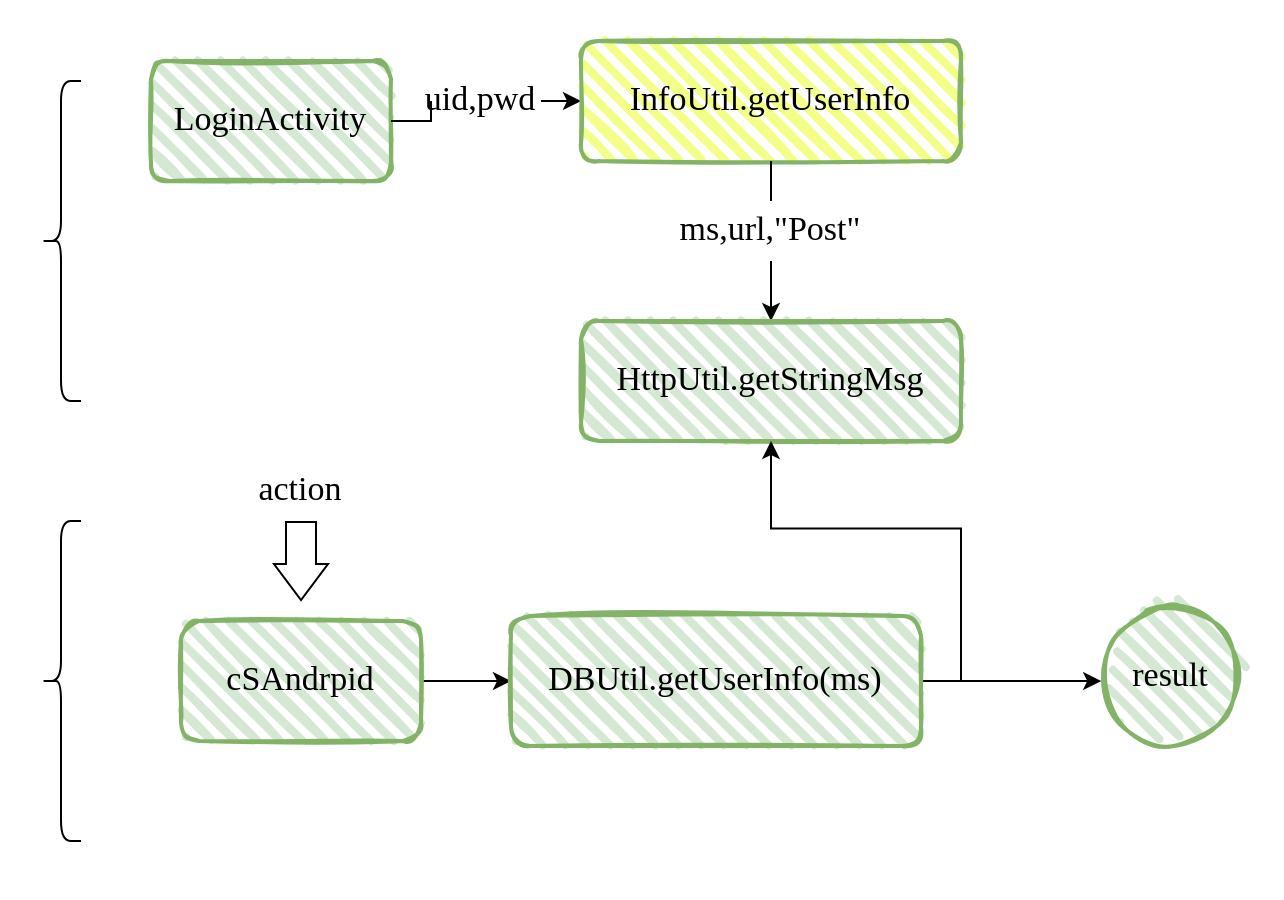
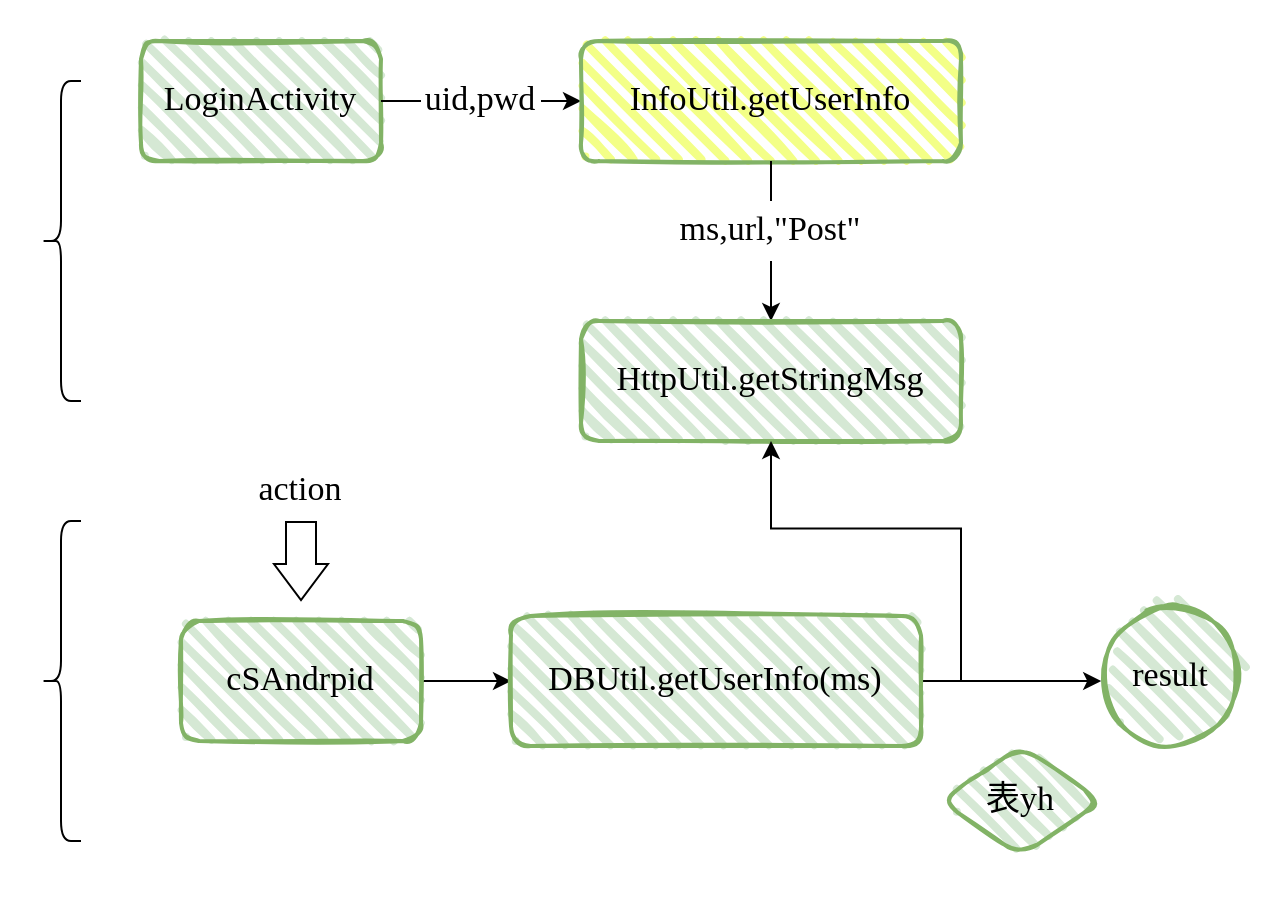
  <mxCell id="0" />
  <mxCell id="1" parent="0" />
  <mxCell id="2" value="" style="edgeStyle=orthogonalEdgeStyle;rounded=0;orthogonalLoop=1;jettySize=auto;html=1;fontFamily=Comic Sans MS;fontSize=17;startArrow=none;" edge="1" parent="1" source="7" target="5"><mxGeometry relative="1" as="geometry"><Array as="points"><mxPoint x="240" y="50" /><mxPoint x="240" y="50" /></Array></mxGeometry></mxCell>
- <mxCell id="3" value="LoginActivity" style="rounded=1;whiteSpace=wrap;html=1;strokeWidth=2;fillWeight=4;hachureGap=8;hachureAngle=45;fillColor=#d5e8d4;sketch=1;strokeColor=#82b366;fontFamily=Comic Sans MS;fontSize=17;" vertex="1" parent="1"><mxGeometry x="75" y="30" width="120" height="60" as="geometry" /></mxCell>
+ <mxCell id="3" value="LoginActivity" style="rounded=1;whiteSpace=wrap;html=1;strokeWidth=2;fillWeight=4;hachureGap=8;hachureAngle=45;fillColor=#d5e8d4;sketch=1;strokeColor=#82b366;fontFamily=Comic Sans MS;fontSize=17;" vertex="1" parent="1"><mxGeometry x="70" y="20" width="120" height="60" as="geometry" /></mxCell>
  <mxCell id="4" value="" style="edgeStyle=orthogonalEdgeStyle;rounded=0;orthogonalLoop=1;jettySize=auto;html=1;fontFamily=Comic Sans MS;fontSize=17;startArrow=none;" edge="1" parent="1" source="10" target="8"><mxGeometry relative="1" as="geometry" /></mxCell>
  <mxCell id="5" value="InfoUtil.getUserInfo" style="rounded=1;whiteSpace=wrap;html=1;strokeWidth=2;fillWeight=4;hachureGap=8;hachureAngle=45;fillColor=#f3ff87;sketch=1;strokeColor=#82b366;fontFamily=Comic Sans MS;fontSize=17;" vertex="1" parent="1"><mxGeometry x="290" y="20" width="190" height="60" as="geometry" /></mxCell>
  <mxCell id="6" value="" style="edgeStyle=orthogonalEdgeStyle;rounded=0;orthogonalLoop=1;jettySize=auto;html=1;fontFamily=Comic Sans MS;fontSize=17;endArrow=none;" edge="1" parent="1" source="3" target="7"><mxGeometry relative="1" as="geometry"><mxPoint x="190" y="50" as="sourcePoint" /><mxPoint x="300" y="50" as="targetPoint" /><Array as="points" /></mxGeometry></mxCell>
  <mxCell id="7" value="uid,pwd" style="text;html=1;strokeColor=none;fillColor=none;align=center;verticalAlign=middle;whiteSpace=wrap;rounded=0;fontFamily=Comic Sans MS;fontSize=17;" vertex="1" parent="1"><mxGeometry x="210" y="35" width="60" height="30" as="geometry" /></mxCell>
  <mxCell id="8" value="HttpUtil.getStringMsg" style="rounded=1;whiteSpace=wrap;html=1;strokeWidth=2;fillWeight=4;hachureGap=8;hachureAngle=45;fillColor=#d5e8d4;sketch=1;strokeColor=#82b366;fontFamily=Comic Sans MS;fontSize=17;" vertex="1" parent="1"><mxGeometry x="290" y="160" width="190" height="60" as="geometry" /></mxCell>
  <mxCell id="9" value="" style="edgeStyle=orthogonalEdgeStyle;rounded=0;orthogonalLoop=1;jettySize=auto;html=1;fontFamily=Comic Sans MS;fontSize=17;endArrow=none;" edge="1" parent="1" source="5" target="10"><mxGeometry relative="1" as="geometry"><mxPoint x="385" y="80" as="sourcePoint" /><mxPoint x="385" y="160" as="targetPoint" /></mxGeometry></mxCell>
  <mxCell id="10" value="ms,url,&quot;Post&quot;" style="text;html=1;strokeColor=none;fillColor=none;align=center;verticalAlign=middle;whiteSpace=wrap;rounded=0;fontFamily=Comic Sans MS;fontSize=17;" vertex="1" parent="1"><mxGeometry x="355" y="100" width="60" height="30" as="geometry" /></mxCell>
  <mxCell id="11" value="" style="shape=curlyBracket;whiteSpace=wrap;html=1;rounded=1;labelPosition=left;verticalLabelPosition=middle;align=right;verticalAlign=middle;fontFamily=Comic Sans MS;fontSize=17;fillColor=#F3FF87;" vertex="1" parent="1"><mxGeometry x="20" y="40" width="20" height="160" as="geometry" /></mxCell>
  <mxCell id="12" value="" style="shape=curlyBracket;whiteSpace=wrap;html=1;rounded=1;labelPosition=left;verticalLabelPosition=middle;align=right;verticalAlign=middle;fontFamily=Comic Sans MS;fontSize=17;fillColor=#F3FF87;" vertex="1" parent="1"><mxGeometry x="20" y="260" width="20" height="160" as="geometry" /></mxCell>
  <mxCell id="13" value="" style="edgeStyle=orthogonalEdgeStyle;rounded=0;orthogonalLoop=1;jettySize=auto;html=1;fontFamily=Comic Sans MS;fontSize=17;" edge="1" parent="1" source="14" target="18"><mxGeometry relative="1" as="geometry" /></mxCell>
  <mxCell id="14" value="cSAndrpid" style="rounded=1;whiteSpace=wrap;html=1;strokeWidth=2;fillWeight=4;hachureGap=8;hachureAngle=45;fillColor=#d5e8d4;sketch=1;strokeColor=#82b366;fontFamily=Comic Sans MS;fontSize=17;" vertex="1" parent="1"><mxGeometry x="90" y="310" width="120" height="60" as="geometry" /></mxCell>
  <mxCell id="15" value="" style="shape=flexArrow;endArrow=classic;html=1;rounded=0;fontFamily=Comic Sans MS;fontSize=17;endWidth=11;endSize=5.67;width=15;" edge="1" parent="1"><mxGeometry width="50" height="50" relative="1" as="geometry"><mxPoint x="150" y="260" as="sourcePoint" /><mxPoint x="150" y="300" as="targetPoint" /><Array as="points" /></mxGeometry></mxCell>
  <mxCell id="16" value="" style="edgeStyle=orthogonalEdgeStyle;rounded=0;orthogonalLoop=1;jettySize=auto;html=1;fontFamily=Comic Sans MS;fontSize=17;verticalAlign=middle;" edge="1" parent="1" source="18" target="20"><mxGeometry relative="1" as="geometry"><Array as="points"><mxPoint x="520" y="340" /><mxPoint x="520" y="340" /></Array></mxGeometry></mxCell>
  <mxCell id="17" style="edgeStyle=orthogonalEdgeStyle;rounded=0;orthogonalLoop=1;jettySize=auto;html=1;exitX=1;exitY=0.5;exitDx=0;exitDy=0;fontFamily=Comic Sans MS;fontSize=17;" edge="1" parent="1" source="18" target="8"><mxGeometry relative="1" as="geometry"><mxPoint x="520" y="390" as="targetPoint" /></mxGeometry></mxCell>
  <mxCell id="18" value="DBUtil.getUserInfo(ms)" style="rounded=1;whiteSpace=wrap;html=1;strokeWidth=2;fillWeight=4;hachureGap=8;hachureAngle=45;fillColor=#d5e8d4;sketch=1;strokeColor=#82b366;fontFamily=Comic Sans MS;fontSize=17;" vertex="1" parent="1"><mxGeometry x="255" y="307.5" width="205" height="65" as="geometry" /></mxCell>
  <mxCell id="19" value="action" style="text;html=1;strokeColor=none;fillColor=none;align=center;verticalAlign=middle;whiteSpace=wrap;rounded=0;fontFamily=Comic Sans MS;fontSize=17;" vertex="1" parent="1"><mxGeometry x="120" y="230" width="60" height="30" as="geometry" /></mxCell>
  <mxCell id="20" value="result" style="ellipse;whiteSpace=wrap;html=1;fontSize=17;fontFamily=Comic Sans MS;fillColor=#d5e8d4;strokeColor=#82b366;rounded=1;strokeWidth=2;fillWeight=4;hachureGap=8;hachureAngle=45;sketch=1;" vertex="1" parent="1"><mxGeometry x="550" y="302.5" width="70" height="70" as="geometry" /></mxCell>
+ <mxCell id="21" value="表yh" style="rhombus;whiteSpace=wrap;html=1;fontSize=17;fontFamily=Comic Sans MS;fillColor=#d5e8d4;strokeColor=#82b366;rounded=1;strokeWidth=2;fillWeight=4;hachureGap=8;hachureAngle=45;sketch=1;" vertex="1" parent="1"><mxGeometry x="470" y="372.5" width="80" height="55" as="geometry" /></mxCell>
